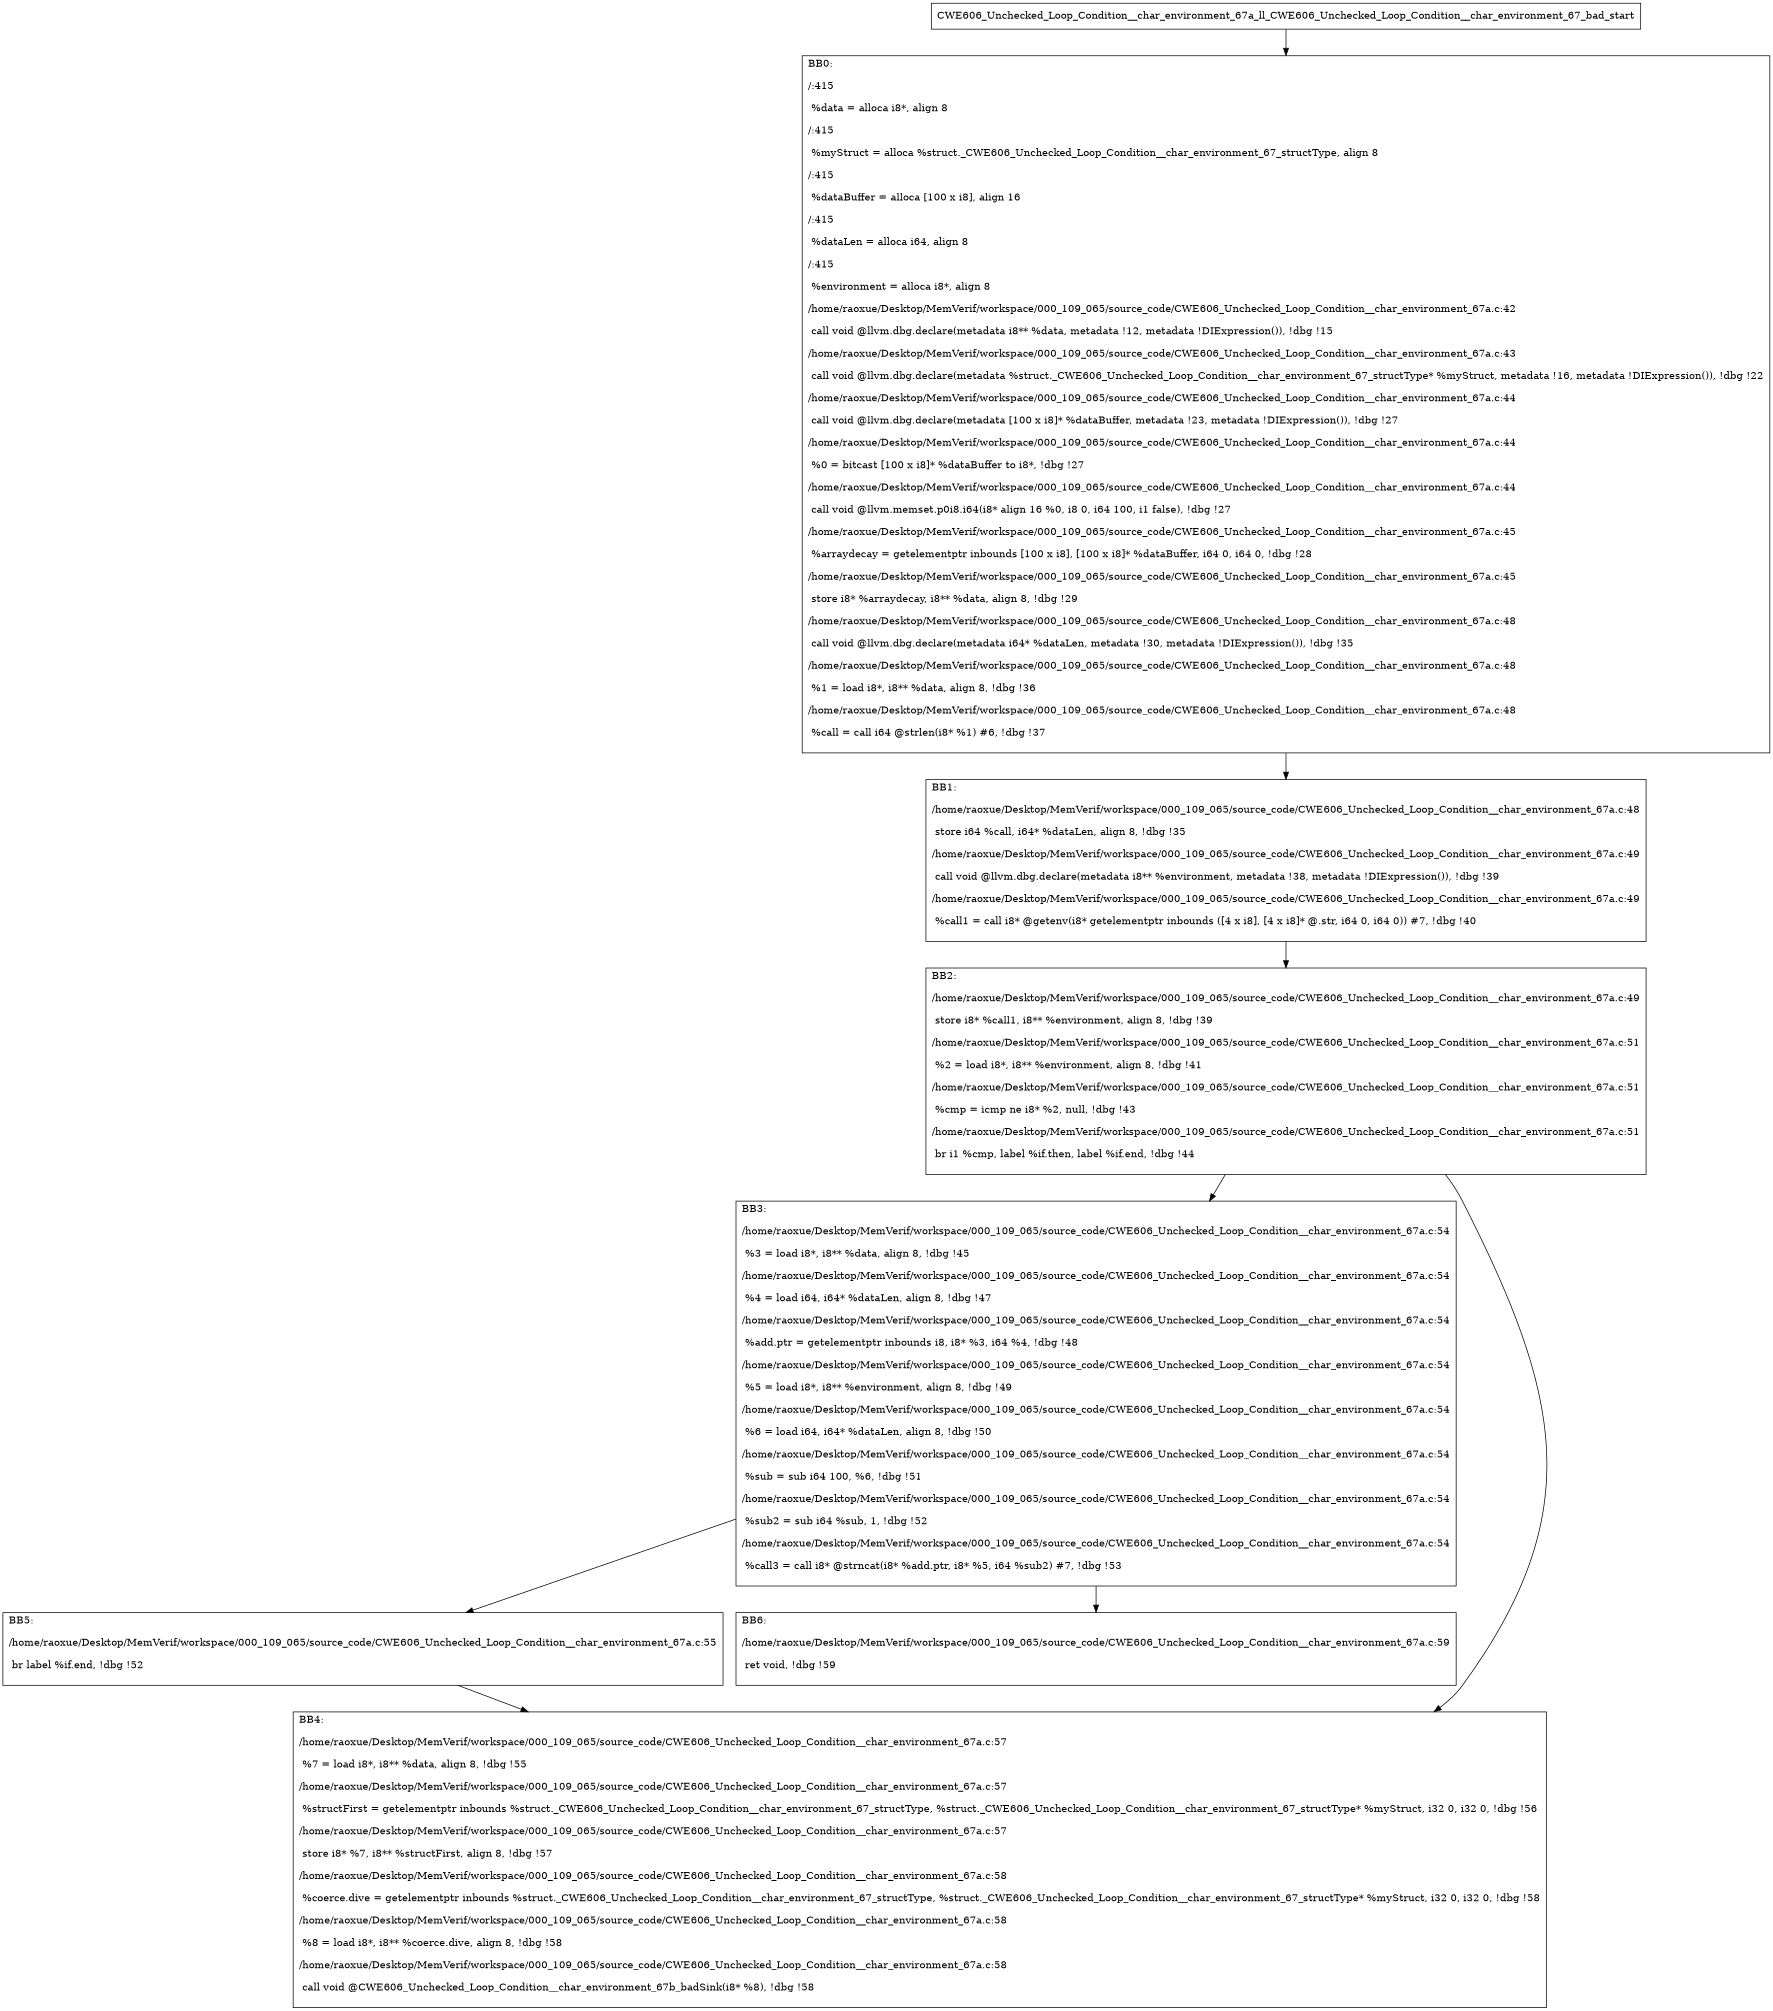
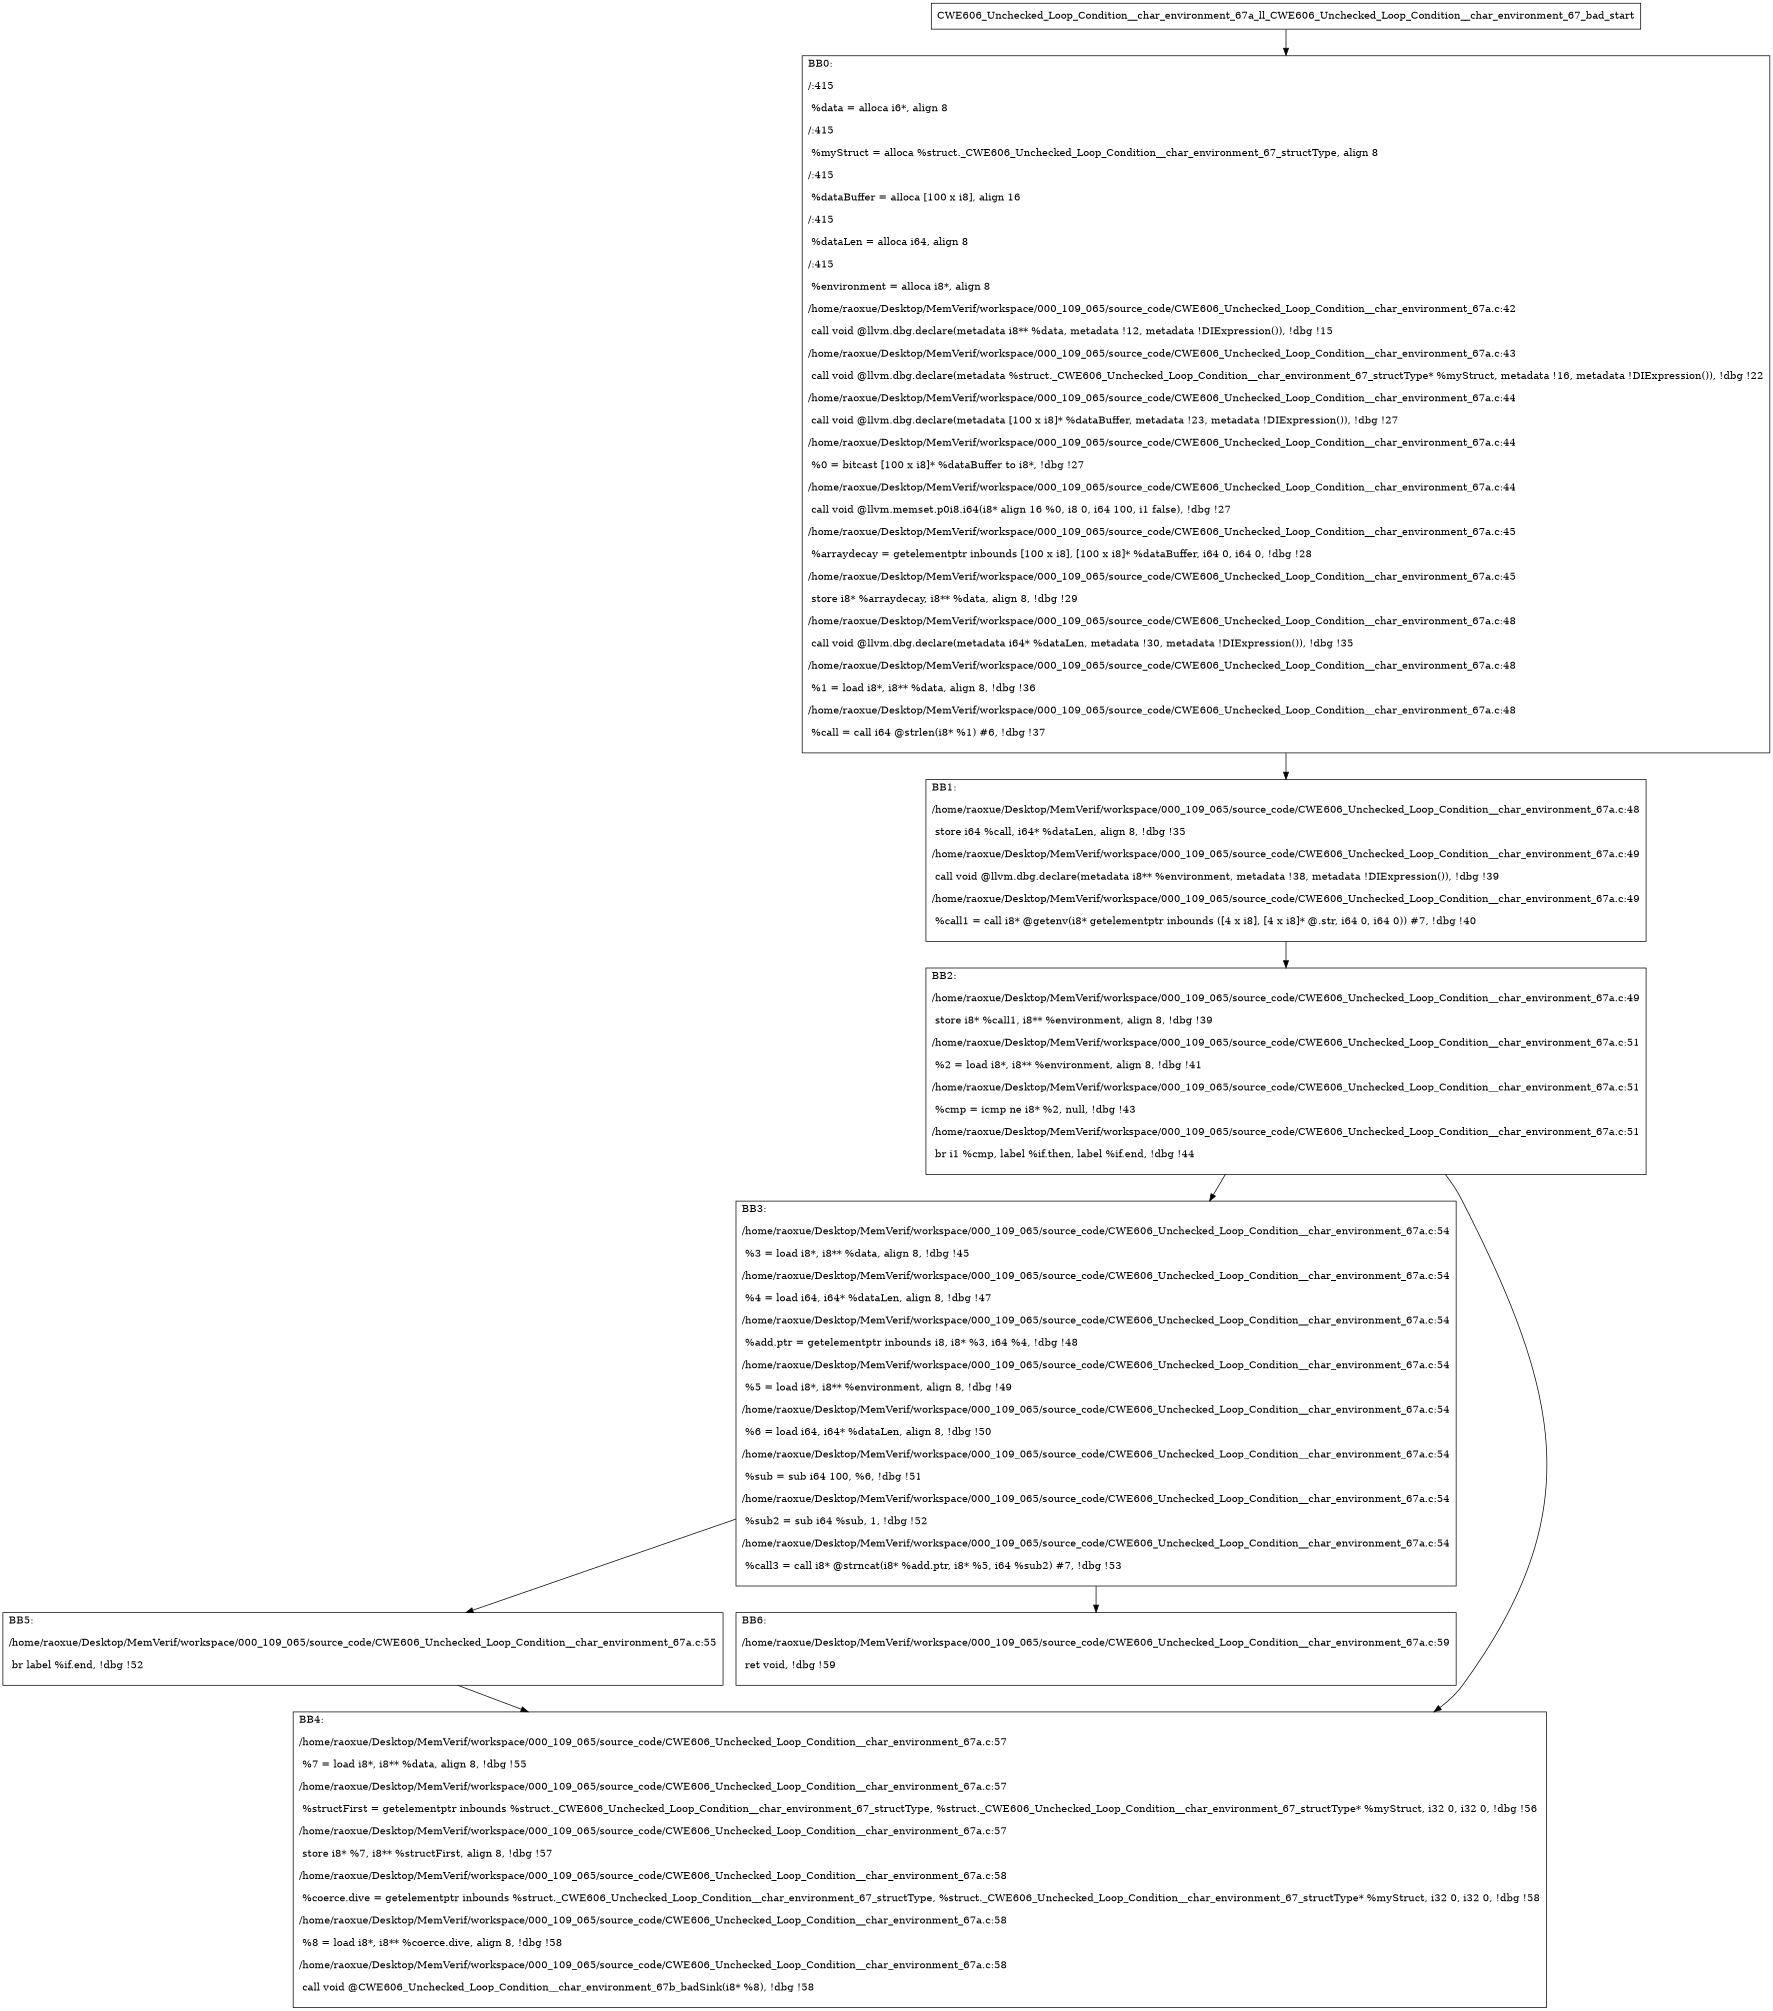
  digraph {
    node [shape=record]
    n1 [label="{CWE606_Unchecked_Loop_Condition__char_environment_67a_ll_CWE606_Unchecked_Loop_Condition__char_environment_67_bad_start}"]
-   n2 [label="{BB0:\l\l/:415\l\n  %data = alloca i8*, align 8\l\n/:415\l\n  %myStruct = alloca %struct._CWE606_Unchecked_Loop_Condition__char_environment_67_structType, align 8\l\n/:415\l\n  %dataBuffer = alloca [100 x i8], align 16\l\n/:415\l\n  %dataLen = alloca i64, align 8\l\n/:415\l\n  %environment = alloca i8*, align 8\l\n/home/raoxue/Desktop/MemVerif/workspace/000_109_065/source_code/CWE606_Unchecked_Loop_Condition__char_environment_67a.c:42\l\n  call void @llvm.dbg.declare(metadata i8** %data, metadata !12, metadata !DIExpression()), !dbg !15\l\n/home/raoxue/Desktop/MemVerif/workspace/000_109_065/source_code/CWE606_Unchecked_Loop_Condition__char_environment_67a.c:43\l\n  call void @llvm.dbg.declare(metadata %struct._CWE606_Unchecked_Loop_Condition__char_environment_67_structType* %myStruct, metadata !16, metadata !DIExpression()), !dbg !22\l\n/home/raoxue/Desktop/MemVerif/workspace/000_109_065/source_code/CWE606_Unchecked_Loop_Condition__char_environment_67a.c:44\l\n  call void @llvm.dbg.declare(metadata [100 x i8]* %dataBuffer, metadata !23, metadata !DIExpression()), !dbg !27\l\n/home/raoxue/Desktop/MemVerif/workspace/000_109_065/source_code/CWE606_Unchecked_Loop_Condition__char_environment_67a.c:44\l\n  %0 = bitcast [100 x i8]* %dataBuffer to i8*, !dbg !27\l\n/home/raoxue/Desktop/MemVerif/workspace/000_109_065/source_code/CWE606_Unchecked_Loop_Condition__char_environment_67a.c:44\l\n  call void @llvm.memset.p0i8.i64(i8* align 16 %0, i8 0, i64 100, i1 false), !dbg !27\l\n/home/raoxue/Desktop/MemVerif/workspace/000_109_065/source_code/CWE606_Unchecked_Loop_Condition__char_environment_67a.c:45\l\n  %arraydecay = getelementptr inbounds [100 x i8], [100 x i8]* %dataBuffer, i64 0, i64 0, !dbg !28\l\n/home/raoxue/Desktop/MemVerif/workspace/000_109_065/source_code/CWE606_Unchecked_Loop_Condition__char_environment_67a.c:45\l\n  store i8* %arraydecay, i8** %data, align 8, !dbg !29\l\n/home/raoxue/Desktop/MemVerif/workspace/000_109_065/source_code/CWE606_Unchecked_Loop_Condition__char_environment_67a.c:48\l\n  call void @llvm.dbg.declare(metadata i64* %dataLen, metadata !30, metadata !DIExpression()), !dbg !35\l\n/home/raoxue/Desktop/MemVerif/workspace/000_109_065/source_code/CWE606_Unchecked_Loop_Condition__char_environment_67a.c:48\l\n  %1 = load i8*, i8** %data, align 8, !dbg !36\l\n/home/raoxue/Desktop/MemVerif/workspace/000_109_065/source_code/CWE606_Unchecked_Loop_Condition__char_environment_67a.c:48\l\n  %call = call i64 @strlen(i8* %1) #6, !dbg !37\l\n}"]
+   n2 [label="{BB0:\l\l/:415\l\n  %data = alloca i6*, align 8\l\n/:415\l\n  %myStruct = alloca %struct._CWE606_Unchecked_Loop_Condition__char_environment_67_structType, align 8\l\n/:415\l\n  %dataBuffer = alloca [100 x i8], align 16\l\n/:415\l\n  %dataLen = alloca i64, align 8\l\n/:415\l\n  %environment = alloca i8*, align 8\l\n/home/raoxue/Desktop/MemVerif/workspace/000_109_065/source_code/CWE606_Unchecked_Loop_Condition__char_environment_67a.c:42\l\n  call void @llvm.dbg.declare(metadata i8** %data, metadata !12, metadata !DIExpression()), !dbg !15\l\n/home/raoxue/Desktop/MemVerif/workspace/000_109_065/source_code/CWE606_Unchecked_Loop_Condition__char_environment_67a.c:43\l\n  call void @llvm.dbg.declare(metadata %struct._CWE606_Unchecked_Loop_Condition__char_environment_67_structType* %myStruct, metadata !16, metadata !DIExpression()), !dbg !22\l\n/home/raoxue/Desktop/MemVerif/workspace/000_109_065/source_code/CWE606_Unchecked_Loop_Condition__char_environment_67a.c:44\l\n  call void @llvm.dbg.declare(metadata [100 x i8]* %dataBuffer, metadata !23, metadata !DIExpression()), !dbg !27\l\n/home/raoxue/Desktop/MemVerif/workspace/000_109_065/source_code/CWE606_Unchecked_Loop_Condition__char_environment_67a.c:44\l\n  %0 = bitcast [100 x i8]* %dataBuffer to i8*, !dbg !27\l\n/home/raoxue/Desktop/MemVerif/workspace/000_109_065/source_code/CWE606_Unchecked_Loop_Condition__char_environment_67a.c:44\l\n  call void @llvm.memset.p0i8.i64(i8* align 16 %0, i8 0, i64 100, i1 false), !dbg !27\l\n/home/raoxue/Desktop/MemVerif/workspace/000_109_065/source_code/CWE606_Unchecked_Loop_Condition__char_environment_67a.c:45\l\n  %arraydecay = getelementptr inbounds [100 x i8], [100 x i8]* %dataBuffer, i64 0, i64 0, !dbg !28\l\n/home/raoxue/Desktop/MemVerif/workspace/000_109_065/source_code/CWE606_Unchecked_Loop_Condition__char_environment_67a.c:45\l\n  store i8* %arraydecay, i8** %data, align 8, !dbg !29\l\n/home/raoxue/Desktop/MemVerif/workspace/000_109_065/source_code/CWE606_Unchecked_Loop_Condition__char_environment_67a.c:48\l\n  call void @llvm.dbg.declare(metadata i64* %dataLen, metadata !30, metadata !DIExpression()), !dbg !35\l\n/home/raoxue/Desktop/MemVerif/workspace/000_109_065/source_code/CWE606_Unchecked_Loop_Condition__char_environment_67a.c:48\l\n  %1 = load i8*, i8** %data, align 8, !dbg !36\l\n/home/raoxue/Desktop/MemVerif/workspace/000_109_065/source_code/CWE606_Unchecked_Loop_Condition__char_environment_67a.c:48\l\n  %call = call i64 @strlen(i8* %1) #6, !dbg !37\l\n}"]
    n3 [label="{BB1:\l\l/home/raoxue/Desktop/MemVerif/workspace/000_109_065/source_code/CWE606_Unchecked_Loop_Condition__char_environment_67a.c:48\l\n  store i64 %call, i64* %dataLen, align 8, !dbg !35\l\n/home/raoxue/Desktop/MemVerif/workspace/000_109_065/source_code/CWE606_Unchecked_Loop_Condition__char_environment_67a.c:49\l\n  call void @llvm.dbg.declare(metadata i8** %environment, metadata !38, metadata !DIExpression()), !dbg !39\l\n/home/raoxue/Desktop/MemVerif/workspace/000_109_065/source_code/CWE606_Unchecked_Loop_Condition__char_environment_67a.c:49\l\n  %call1 = call i8* @getenv(i8* getelementptr inbounds ([4 x i8], [4 x i8]* @.str, i64 0, i64 0)) #7, !dbg !40\l\n}"]
    n4 [label="{BB2:\l\l/home/raoxue/Desktop/MemVerif/workspace/000_109_065/source_code/CWE606_Unchecked_Loop_Condition__char_environment_67a.c:49\l\n  store i8* %call1, i8** %environment, align 8, !dbg !39\l\n/home/raoxue/Desktop/MemVerif/workspace/000_109_065/source_code/CWE606_Unchecked_Loop_Condition__char_environment_67a.c:51\l\n  %2 = load i8*, i8** %environment, align 8, !dbg !41\l\n/home/raoxue/Desktop/MemVerif/workspace/000_109_065/source_code/CWE606_Unchecked_Loop_Condition__char_environment_67a.c:51\l\n  %cmp = icmp ne i8* %2, null, !dbg !43\l\n/home/raoxue/Desktop/MemVerif/workspace/000_109_065/source_code/CWE606_Unchecked_Loop_Condition__char_environment_67a.c:51\l\n  br i1 %cmp, label %if.then, label %if.end, !dbg !44\l\n}"]
    n5 [label="{BB3:\l\l/home/raoxue/Desktop/MemVerif/workspace/000_109_065/source_code/CWE606_Unchecked_Loop_Condition__char_environment_67a.c:54\l\n  %3 = load i8*, i8** %data, align 8, !dbg !45\l\n/home/raoxue/Desktop/MemVerif/workspace/000_109_065/source_code/CWE606_Unchecked_Loop_Condition__char_environment_67a.c:54\l\n  %4 = load i64, i64* %dataLen, align 8, !dbg !47\l\n/home/raoxue/Desktop/MemVerif/workspace/000_109_065/source_code/CWE606_Unchecked_Loop_Condition__char_environment_67a.c:54\l\n  %add.ptr = getelementptr inbounds i8, i8* %3, i64 %4, !dbg !48\l\n/home/raoxue/Desktop/MemVerif/workspace/000_109_065/source_code/CWE606_Unchecked_Loop_Condition__char_environment_67a.c:54\l\n  %5 = load i8*, i8** %environment, align 8, !dbg !49\l\n/home/raoxue/Desktop/MemVerif/workspace/000_109_065/source_code/CWE606_Unchecked_Loop_Condition__char_environment_67a.c:54\l\n  %6 = load i64, i64* %dataLen, align 8, !dbg !50\l\n/home/raoxue/Desktop/MemVerif/workspace/000_109_065/source_code/CWE606_Unchecked_Loop_Condition__char_environment_67a.c:54\l\n  %sub = sub i64 100, %6, !dbg !51\l\n/home/raoxue/Desktop/MemVerif/workspace/000_109_065/source_code/CWE606_Unchecked_Loop_Condition__char_environment_67a.c:54\l\n  %sub2 = sub i64 %sub, 1, !dbg !52\l\n/home/raoxue/Desktop/MemVerif/workspace/000_109_065/source_code/CWE606_Unchecked_Loop_Condition__char_environment_67a.c:54\l\n  %call3 = call i8* @strncat(i8* %add.ptr, i8* %5, i64 %sub2) #7, !dbg !53\l\n}"]
    n6 [label="{BB4:\l\l/home/raoxue/Desktop/MemVerif/workspace/000_109_065/source_code/CWE606_Unchecked_Loop_Condition__char_environment_67a.c:57\l\n  %7 = load i8*, i8** %data, align 8, !dbg !55\l\n/home/raoxue/Desktop/MemVerif/workspace/000_109_065/source_code/CWE606_Unchecked_Loop_Condition__char_environment_67a.c:57\l\n  %structFirst = getelementptr inbounds %struct._CWE606_Unchecked_Loop_Condition__char_environment_67_structType, %struct._CWE606_Unchecked_Loop_Condition__char_environment_67_structType* %myStruct, i32 0, i32 0, !dbg !56\l\n/home/raoxue/Desktop/MemVerif/workspace/000_109_065/source_code/CWE606_Unchecked_Loop_Condition__char_environment_67a.c:57\l\n  store i8* %7, i8** %structFirst, align 8, !dbg !57\l\n/home/raoxue/Desktop/MemVerif/workspace/000_109_065/source_code/CWE606_Unchecked_Loop_Condition__char_environment_67a.c:58\l\n  %coerce.dive = getelementptr inbounds %struct._CWE606_Unchecked_Loop_Condition__char_environment_67_structType, %struct._CWE606_Unchecked_Loop_Condition__char_environment_67_structType* %myStruct, i32 0, i32 0, !dbg !58\l\n/home/raoxue/Desktop/MemVerif/workspace/000_109_065/source_code/CWE606_Unchecked_Loop_Condition__char_environment_67a.c:58\l\n  %8 = load i8*, i8** %coerce.dive, align 8, !dbg !58\l\n/home/raoxue/Desktop/MemVerif/workspace/000_109_065/source_code/CWE606_Unchecked_Loop_Condition__char_environment_67a.c:58\l\n  call void @CWE606_Unchecked_Loop_Condition__char_environment_67b_badSink(i8* %8), !dbg !58\l\n}"]
    n7 [label="{BB5:\l\l/home/raoxue/Desktop/MemVerif/workspace/000_109_065/source_code/CWE606_Unchecked_Loop_Condition__char_environment_67a.c:55\l\n  br label %if.end, !dbg !52\l\n}"]
    n8 [label="{BB6:\l\l/home/raoxue/Desktop/MemVerif/workspace/000_109_065/source_code/CWE606_Unchecked_Loop_Condition__char_environment_67a.c:59\l\n  ret void, !dbg !59\l\n}"]
    n1 -> n2
    n2 -> n3
    n3 -> n4
    n4 -> n5
    n4 -> n6
    n5 -> n7
    n5 -> n8
    n7 -> n6
  }
